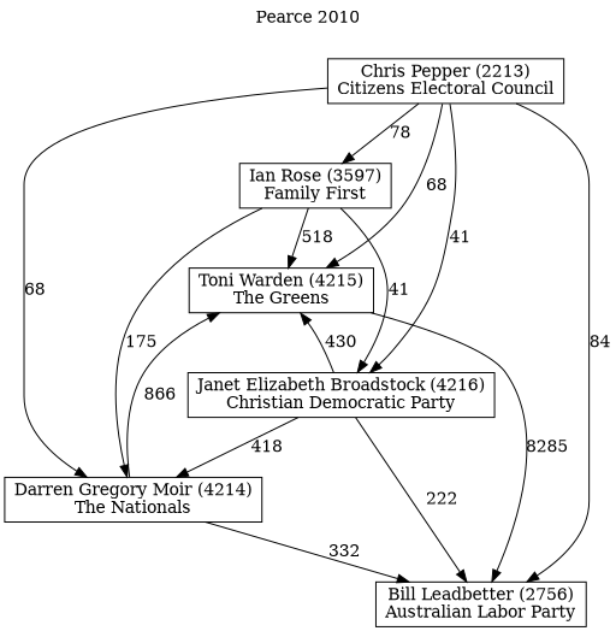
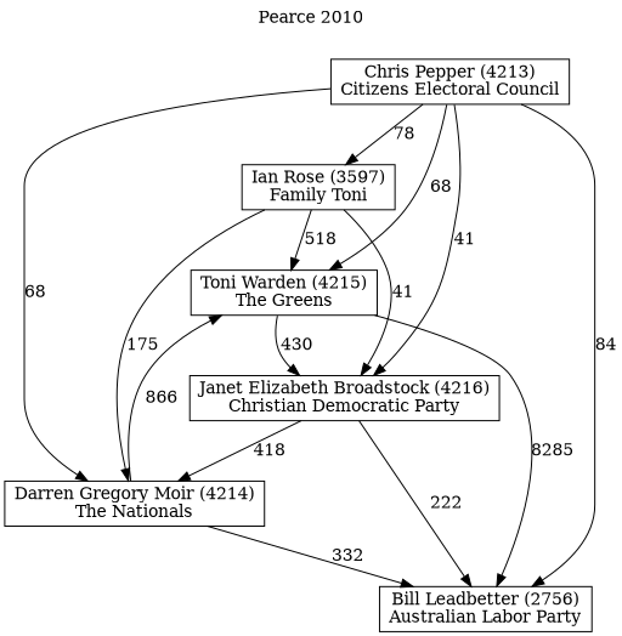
  digraph {
    label="Pearce 2010"
    labelloc=t
    mclimit=10
    node [shape=box]
    n1 [label="Bill Leadbetter (2756)\nAustralian Labor Party"]
    n2 [label="Toni Warden (4215)\nThe Greens"]
    n3 [label="Darren Gregory Moir (4214)\nThe Nationals"]
    n4 [label="Janet Elizabeth Broadstock (4216)\nChristian Democratic Party"]
-   n5 [label="Ian Rose (3597)\nFamily First"]
-   n6 [label="Chris Pepper (2213)\nCitizens Electoral Council"]
+   n5 [label="Ian Rose (3597)\nFamily Toni"]
+   n6 [label="Chris Pepper (4213)\nCitizens Electoral Council"]
    n2 -> n1 [label=8285]
    n3 -> n1 [label=332]
    n3 -> n2 [label=866]
    n4 -> n1 [label=222]
-   n4 -> n2 [label=430]
+   n2 -> n4 [label=430]
    n4 -> n3 [label=418]
    n5 -> n2 [label=518]
    n5 -> n3 [label=175]
    n5 -> n4 [label=41]
    n6 -> n1 [label=84]
    n6 -> n2 [label=68]
    n6 -> n3 [label=68]
    n6 -> n4 [label=41]
    n6 -> n5 [label=78]
  }
